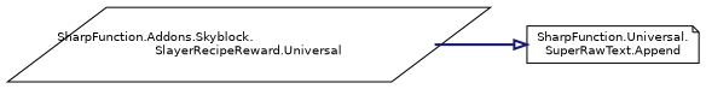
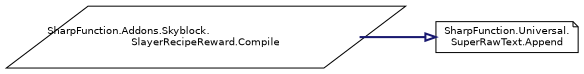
  digraph {
    rankdir=LR
    node [color=black fillcolor=white fontname=Helvetica fontsize=10 style=filled]
-   n1 [fontcolor=black height=0.2 label="SharpFunction.Addons.Skyblock.\lSlayerRecipeReward.Universal" shape=parallelogram width=0.4]
+   n1 [fontcolor=black height=0.2 label="SharpFunction.Addons.Skyblock.\lSlayerRecipeReward.Compile" shape=parallelogram width=0.4]
    n2 [height=0.2 label="SharpFunction.Universal.\lSuperRawText.Append" shape=note width=0.4]
    n1 -> n2 [color=midnightblue fontname=Helvetica fontsize=10 labelfontname=Helvetica labelfontsize=10 style=bold arrowhead=onormal]
  }
